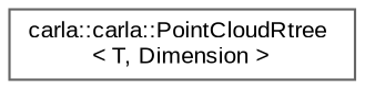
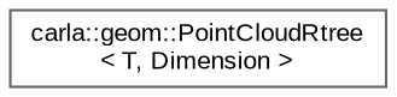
  digraph {
    rankdir=LR
    fontname="Liberation Sans"
-   n1 [color=grey40 fillcolor=white fontname="Liberation Sans" fontsize=10 height=0.2 label="carla::carla::PointCloudRtree\l\< T, Dimension \>" shape=box style=filled width=0.4]
+   n1 [color=grey40 fillcolor=white fontname="Liberation Sans" fontsize=10 height=0.2 label="carla::geom::PointCloudRtree\l\< T, Dimension \>" shape=box style=filled width=0.4]
  }
